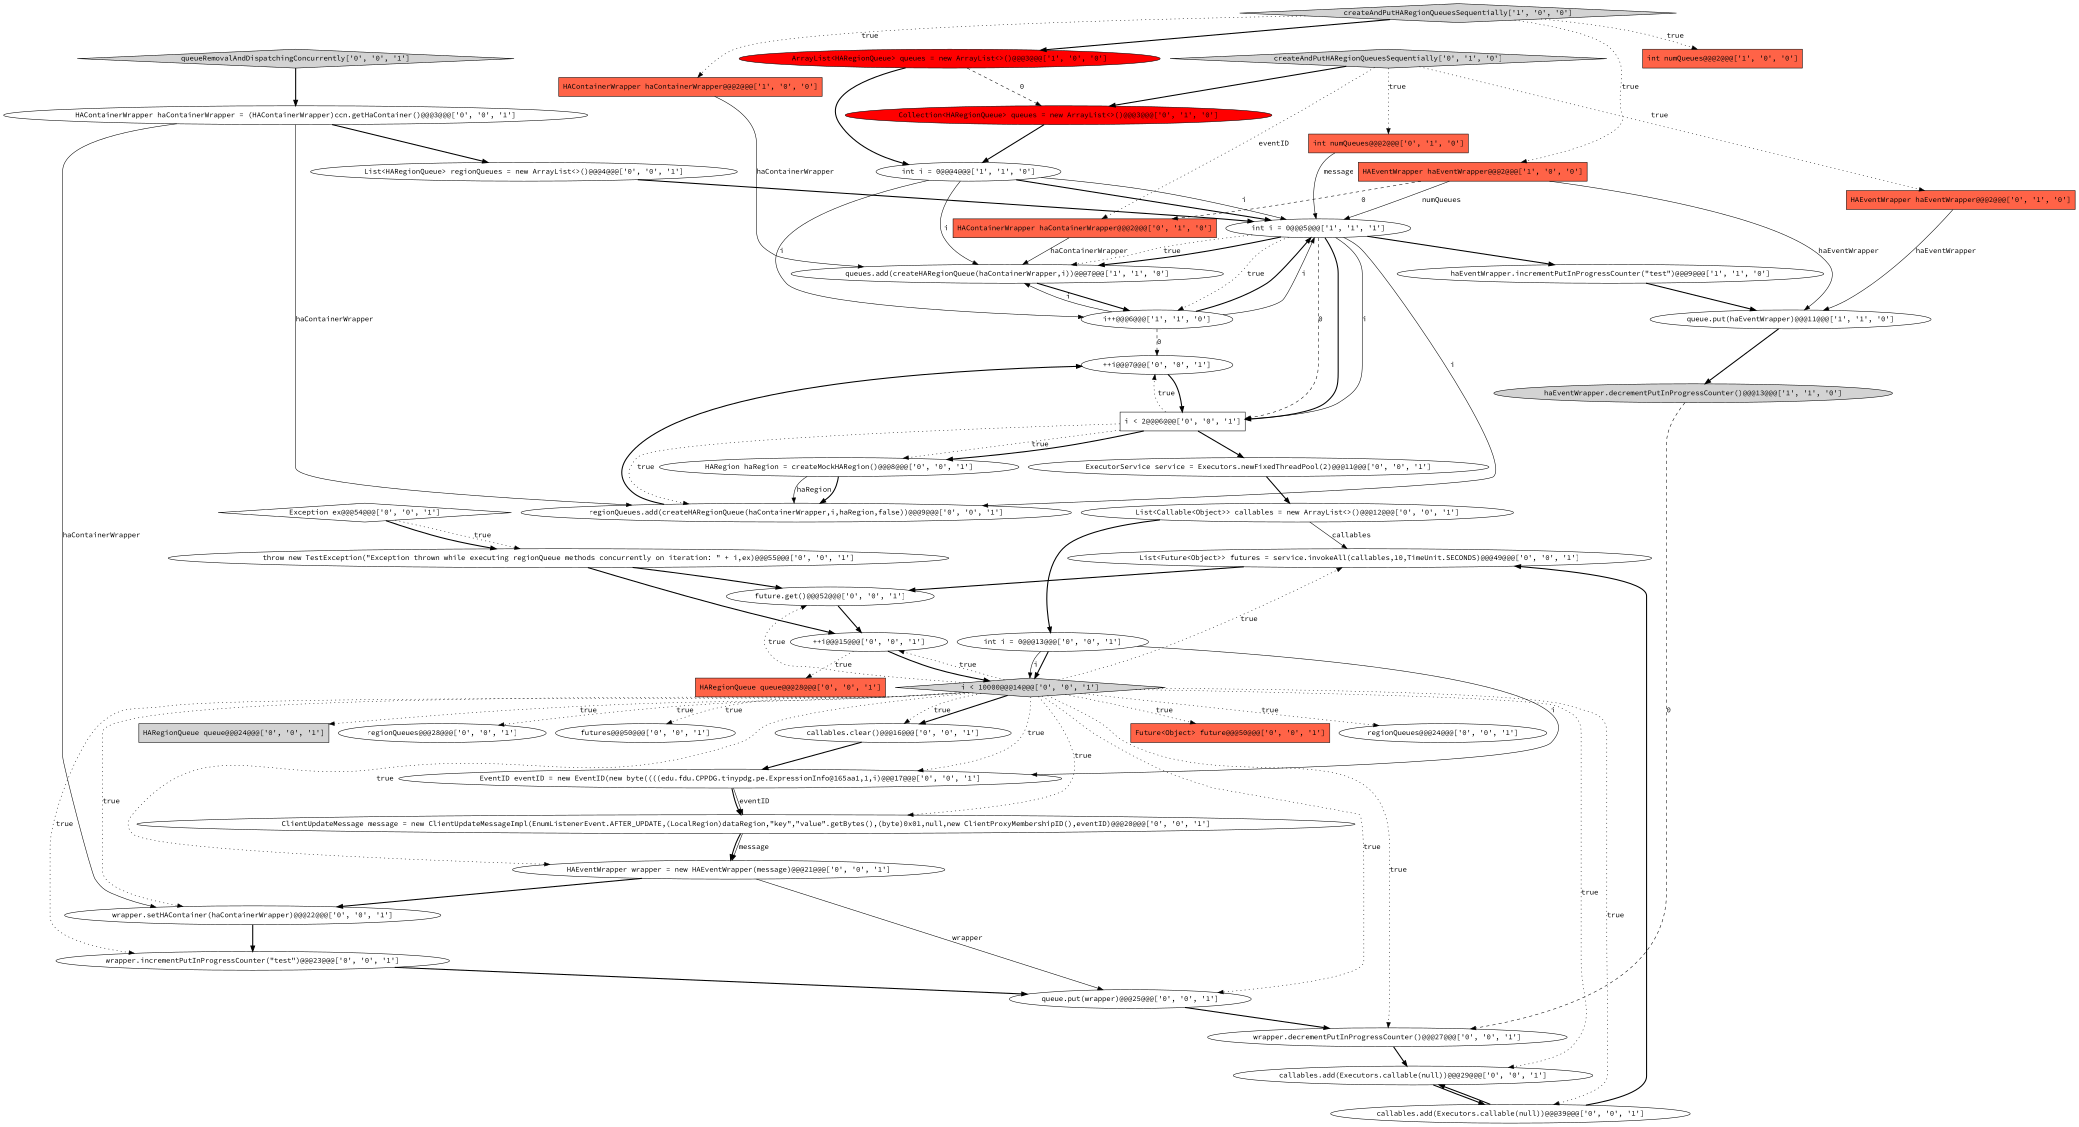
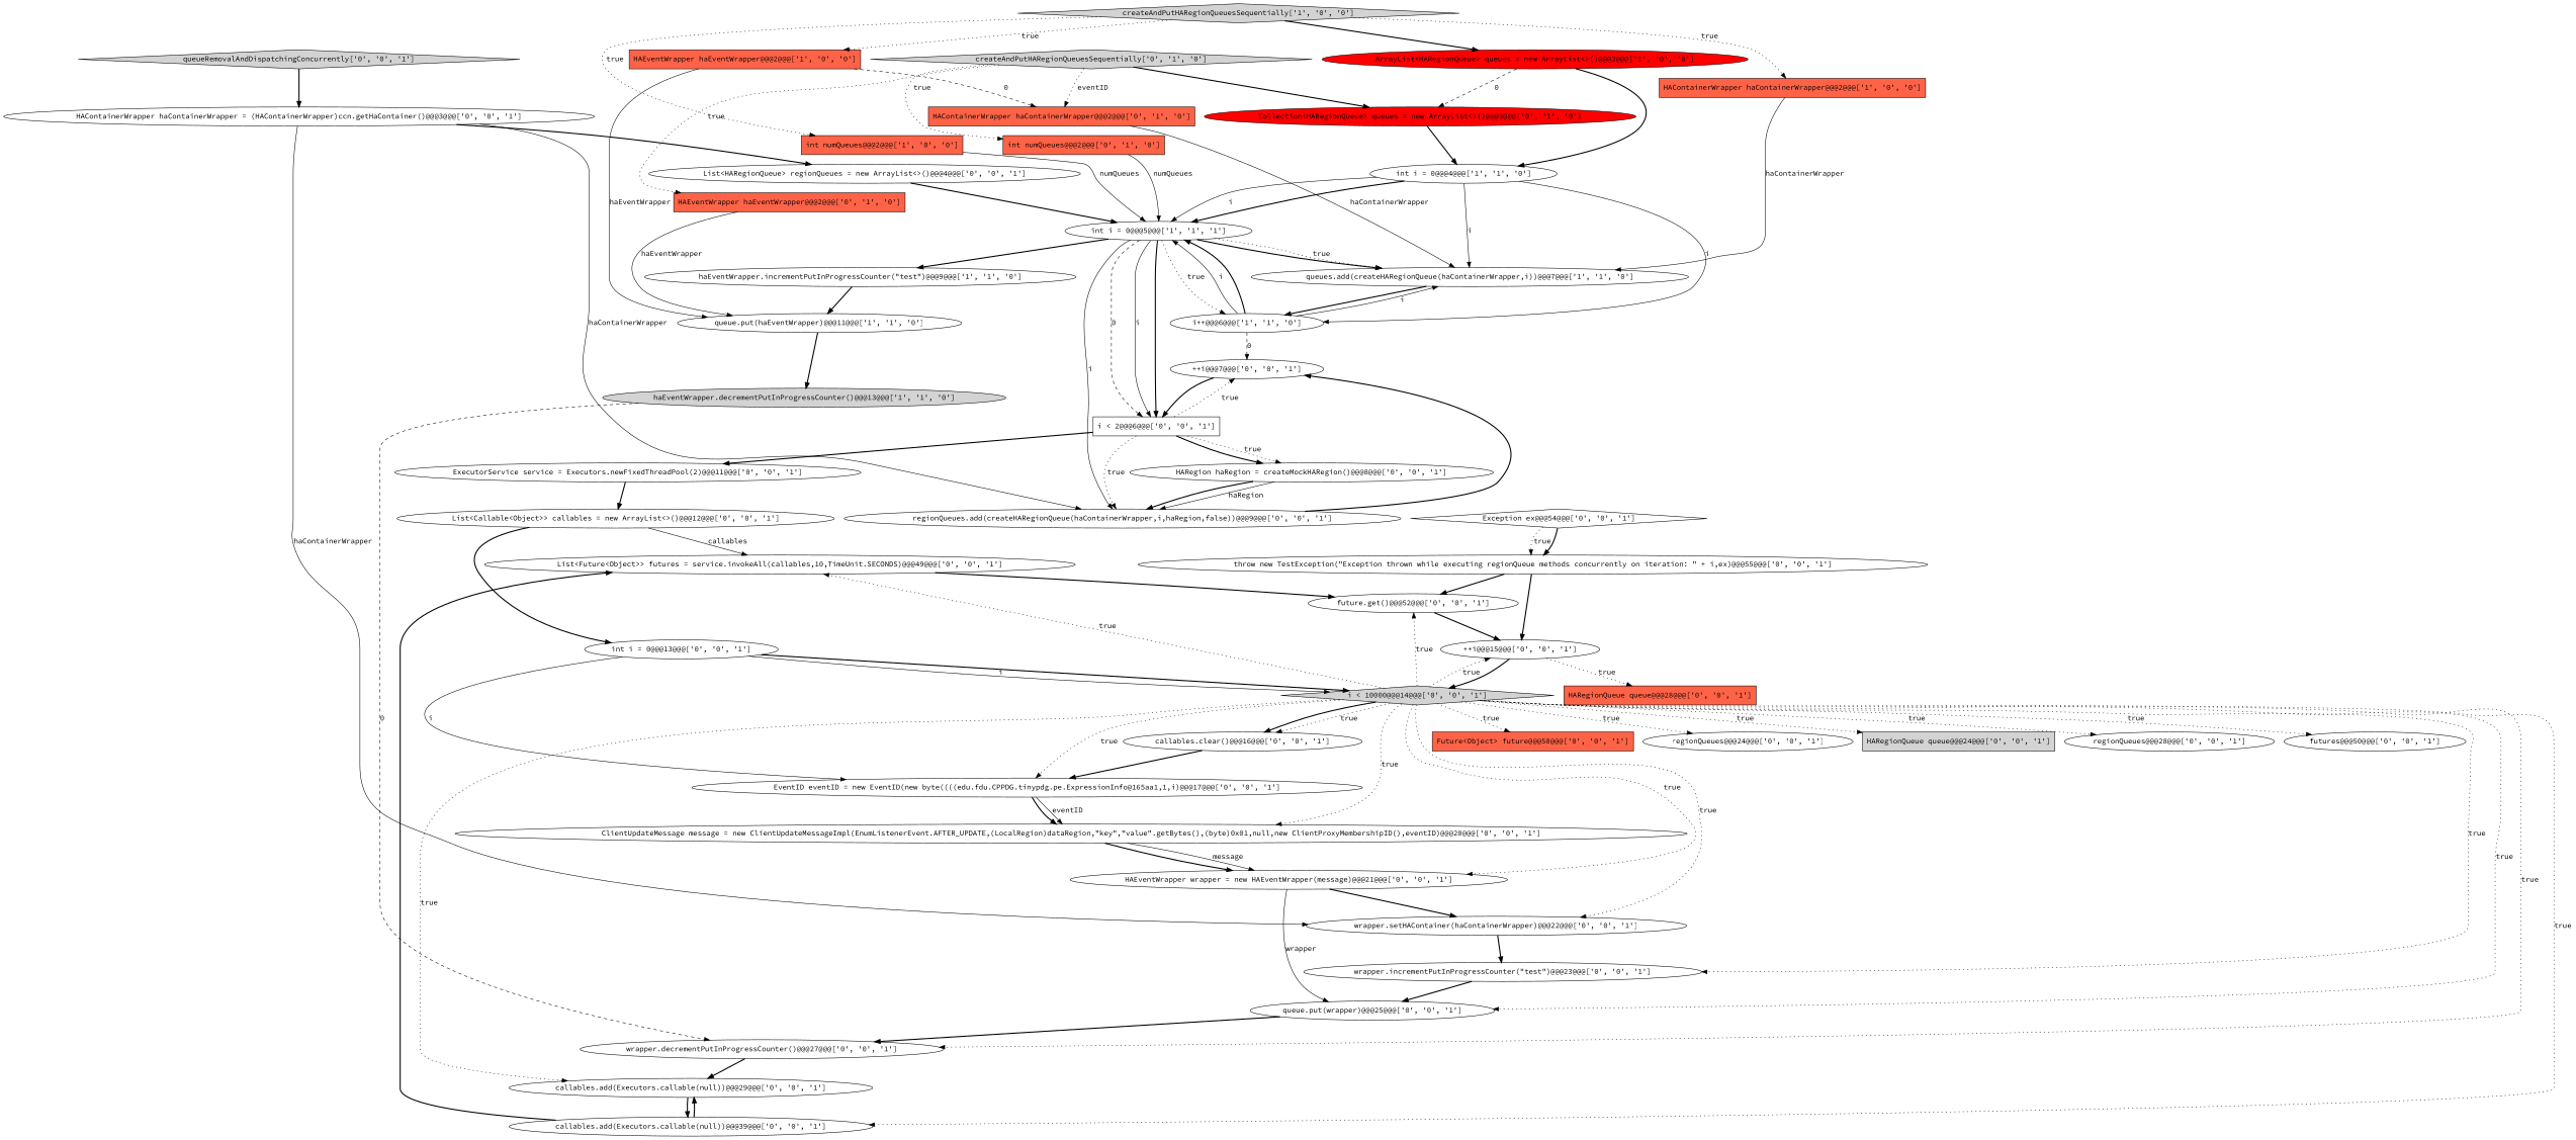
  digraph {
    fontname="Source Code Pro"
    node [fillcolor=white fontname="Source Code Pro" shape=ellipse style=filled]
    edge [fontname="Source Code Pro" style=bold]
    n1 [fillcolor=tomato label="int numQueues@@@2@@@['0', '1', '0']" shape=box]
    n2 [label="int i = 0@@@5@@@['1', '1', '1']"]
    n3 [label="queues.add(createHARegionQueue(haContainerWrapper,i))@@@7@@@['1', '1', '0']"]
    n4 [label="i++@@@6@@@['1', '1', '0']"]
    n5 [label="i < 2@@@6@@@['0', '0', '1']" shape=box]
    n6 [label="regionQueues.add(createHARegionQueue(haContainerWrapper,i,haRegion,false))@@@9@@@['0', '0', '1']"]
    n7 [label="haEventWrapper.incrementPutInProgressCounter(\"test\")@@@9@@@['1', '1', '0']"]
    n8 [fillcolor=tomato label="Future<Object> future@@@50@@@['0', '0', '1']" shape=box]
    n9 [label="List<Future<Object>> futures = service.invokeAll(callables,10,TimeUnit.SECONDS)@@@49@@@['0', '0', '1']"]
    n10 [label="future.get()@@@52@@@['0', '0', '1']"]
    n11 [label="++i@@@15@@@['0', '0', '1']"]
    n12 [label="Exception ex@@@54@@@['0', '0', '1']" shape=diamond]
    n13 [label="throw new TestException(\"Exception thrown while executing regionQueue methods concurrently on iteration: \" + i,ex)@@@55@@@['0', '0', '1']"]
    n14 [label="int i = 0@@@4@@@['1', '1', '0']"]
    n15 [label="++i@@@7@@@['0', '0', '1']"]
    n16 [label="ExecutorService service = Executors.newFixedThreadPool(2)@@@11@@@['0', '0', '1']"]
    n17 [label="HARegion haRegion = createMockHARegion()@@@8@@@['0', '0', '1']"]
    n18 [label="List<Callable<Object>> callables = new ArrayList<>()@@@12@@@['0', '0', '1']"]
    n19 [label="callables.add(Executors.callable(null))@@@29@@@['0', '0', '1']"]
    n20 [label="callables.add(Executors.callable(null))@@@39@@@['0', '0', '1']"]
    n21 [fillcolor=tomato label="HAEventWrapper haEventWrapper@@@2@@@['1', '0', '0']" shape=box]
    n22 [label="queue.put(haEventWrapper)@@@11@@@['1', '1', '0']"]
    n23 [fillcolor=tomato label="HAContainerWrapper haContainerWrapper@@@2@@@['0', '1', '0']" shape=box]
    n24 [fillcolor=lightgray label="haEventWrapper.decrementPutInProgressCounter()@@@13@@@['1', '1', '0']"]
    n25 [label="regionQueues@@@24@@@['0', '0', '1']"]
    n26 [label="int i = 0@@@13@@@['0', '0', '1']"]
    n27 [label="EventID eventID = new EventID(new byte((((edu.fdu.CPPDG.tinypdg.pe.ExpressionInfo@165aa1,1,i)@@@17@@@['0', '0', '1']"]
    n28 [fillcolor=lightgray label="i < 10000@@@14@@@['0', '0', '1']" shape=diamond]
    n29 [label="ClientUpdateMessage message = new ClientUpdateMessageImpl(EnumListenerEvent.AFTER_UPDATE,(LocalRegion)dataRegion,\"key\",\"value\".getBytes(),(byte)0x01,null,new ClientProxyMembershipID(),eventID)@@@20@@@['0', '0', '1']"]
    n30 [fillcolor=lightgray label="HARegionQueue queue@@@24@@@['0', '0', '1']" shape=box]
    n31 [label="wrapper.decrementPutInProgressCounter()@@@27@@@['0', '0', '1']"]
    n32 [label="HAEventWrapper wrapper = new HAEventWrapper(message)@@@21@@@['0', '0', '1']"]
    n33 [label="wrapper.setHAContainer(haContainerWrapper)@@@22@@@['0', '0', '1']"]
    n34 [label="queue.put(wrapper)@@@25@@@['0', '0', '1']"]
    n35 [label="wrapper.incrementPutInProgressCounter(\"test\")@@@23@@@['0', '0', '1']"]
    n36 [label="callables.clear()@@@16@@@['0', '0', '1']"]
    n37 [label="regionQueues@@@28@@@['0', '0', '1']"]
    n38 [label="futures@@@50@@@['0', '0', '1']"]
    n39 [fillcolor=lightgray label="createAndPutHARegionQueuesSequentially['1', '0', '0']" shape=diamond]
    n40 [fillcolor=tomato label="HAContainerWrapper haContainerWrapper@@@2@@@['1', '0', '0']" shape=box]
    n41 [fillcolor=tomato label="int numQueues@@@2@@@['1', '0', '0']" shape=box]
    n42 [fillcolor=red label="ArrayList<HARegionQueue> queues = new ArrayList<>()@@@3@@@['1', '0', '0']"]
    n43 [fillcolor=red label="Collection<HARegionQueue> queues = new ArrayList<>()@@@3@@@['0', '1', '0']"]
    n44 [fillcolor=lightgray label="createAndPutHARegionQueuesSequentially['0', '1', '0']" shape=diamond]
    n45 [fillcolor=tomato label="HAEventWrapper haEventWrapper@@@2@@@['0', '1', '0']" shape=box]
    n46 [fillcolor=tomato label="HARegionQueue queue@@@28@@@['0', '0', '1']" shape=box]
    n47 [label="HAContainerWrapper haContainerWrapper = (HAContainerWrapper)ccn.getHaContainer()@@@3@@@['0', '0', '1']"]
    n48 [label="List<HARegionQueue> regionQueues = new ArrayList<>()@@@4@@@['0', '0', '1']"]
    n49 [fillcolor=lightgray label="queueRemovalAndDispatchingConcurrently['0', '0', '1']" shape=diamond]
-   n1 -> n2 [label=message style=solid]
+   n1 -> n2 [label=numQueues style=solid]
    n2 -> n3
    n2 -> n3 [label=true style=dotted]
    n2 -> n4 [label=true style=dotted]
    n2 -> n5
    n2 -> n5 [label=i style=solid]
    n2 -> n5 [label=0 style=dashed]
    n2 -> n6 [label=i style=solid]
    n2 -> n7
    n3 -> n4
    n4 -> n2 [label=i style=solid]
    n4 -> n2
    n4 -> n3 [label=i style=solid]
    n4 -> n15 [label=0 style=dashed]
    n5 -> n6 [label=true style=dotted]
    n5 -> n15 [label=true style=dotted]
    n5 -> n16
    n5 -> n17 [label=true style=dotted]
    n5 -> n17
    n6 -> n15
    n7 -> n22
    n9 -> n10
    n10 -> n11
    n11 -> n28
    n11 -> n46 [label=true style=dotted]
    n12 -> n13 [label=true style=dotted]
    n12 -> n13
    n13 -> n10
    n13 -> n11
    n14 -> n2
    n14 -> n2 [label=i style=solid]
    n14 -> n3 [label=i style=solid]
    n14 -> n4 [label=i style=solid]
    n15 -> n5
    n16 -> n18
    n17 -> n6 [label=haRegion style=solid]
    n17 -> n6
    n18 -> n9 [label=callables style=solid]
    n18 -> n26
    n19 -> n20
    n20 -> n9
    n20 -> n19
    n21 -> n22 [label=haEventWrapper style=solid]
    n21 -> n23 [label=0 style=dashed]
    n22 -> n24
    n23 -> n3 [label=haContainerWrapper style=solid]
    n24 -> n31 [label=0 style=dashed]
    n26 -> n27 [label=i style=solid]
    n26 -> n28
    n26 -> n28 [label=i style=solid]
    n27 -> n29 [label=eventID style=solid]
    n27 -> n29
    n28 -> n8 [label=true style=dotted]
    n28 -> n9 [label=true style=dotted]
    n28 -> n10 [label=true style=dotted]
    n28 -> n11 [label=true style=dotted]
    n28 -> n19 [label=true style=dotted]
    n28 -> n20 [label=true style=dotted]
    n28 -> n25 [label=true style=dotted]
    n28 -> n27 [label=true style=dotted]
    n28 -> n29 [label=true style=dotted]
    n28 -> n30 [label=true style=dotted]
    n28 -> n31 [label=true style=dotted]
    n28 -> n32 [label=true style=dotted]
    n28 -> n33 [label=true style=dotted]
    n28 -> n34 [label=true style=dotted]
    n28 -> n35 [label=true style=dotted]
    n28 -> n36
    n28 -> n36 [label=true style=dotted]
    n28 -> n37 [label=true style=dotted]
    n28 -> n38 [label=true style=dotted]
    n29 -> n32 [label=message style=solid]
    n29 -> n32
    n31 -> n19
    n32 -> n33
    n32 -> n34 [label=wrapper style=solid]
    n33 -> n35
    n34 -> n31
    n35 -> n34
    n36 -> n27
    n39 -> n21 [label=true style=dotted]
    n39 -> n40 [label=true style=dotted]
    n39 -> n41 [label=true style=dotted]
    n39 -> n42
    n40 -> n3 [label=haContainerWrapper style=solid]
-   n21 -> n2 [label=numQueues style=solid]
+   n41 -> n2 [label=numQueues style=solid]
    n42 -> n14
    n42 -> n43 [label=0 style=dashed]
    n43 -> n14
    n44 -> n1 [label=true style=dotted]
    n44 -> n23 [label=eventID style=dotted]
    n44 -> n43
    n44 -> n45 [label=true style=dotted]
    n45 -> n22 [label=haEventWrapper style=solid]
    n47 -> n6 [label=haContainerWrapper style=solid]
    n47 -> n33 [label=haContainerWrapper style=solid]
    n47 -> n48
    n48 -> n2
    n49 -> n47
  }
